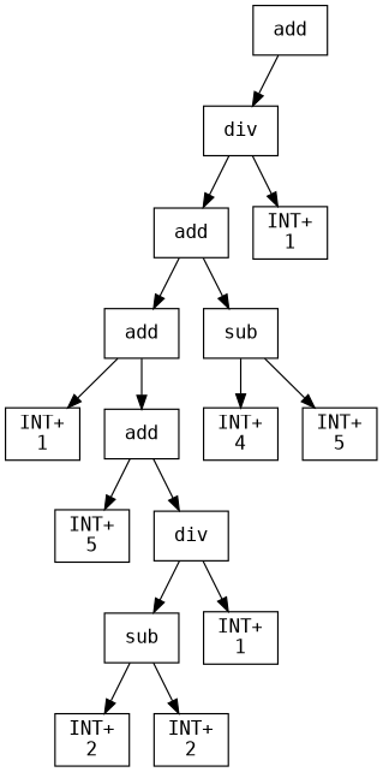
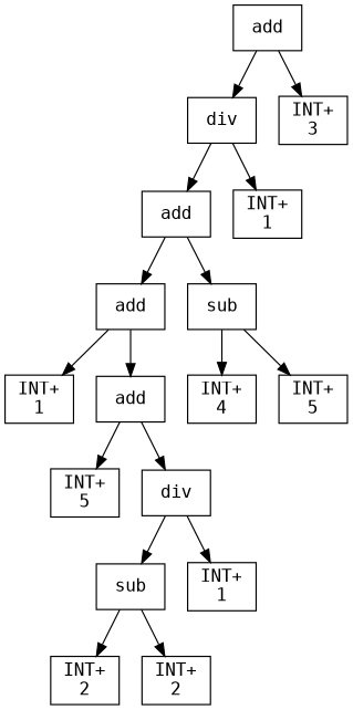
  digraph {
    fontname="DejaVu Sans Mono"
    node [shape=box fontname="DejaVu Sans Mono"]
    edge [fontname="DejaVu Sans Mono"]
    n1 [label=add]
    n2 [label=div]
+   n3 [label="INT+\n3"]
    n4 [label=add]
    n5 [label="INT+\n1"]
    n6 [label=add]
    n7 [label=sub]
    n8 [label="INT+\n1"]
    n9 [label=add]
    n10 [label="INT+\n5"]
    n11 [label=div]
    n12 [label=sub]
    n13 [label="INT+\n1"]
    n14 [label="INT+\n2"]
    n15 [label="INT+\n2"]
    n16 [label="INT+\n4"]
    n17 [label="INT+\n5"]
    n1 -> n2
+   n1 -> n3
    n2 -> n4
    n2 -> n5
    n4 -> n6
    n4 -> n7
    n6 -> n8
    n6 -> n9
    n7 -> n16
    n7 -> n17
    n9 -> n10
    n9 -> n11
    n11 -> n12
    n11 -> n13
    n12 -> n14
    n12 -> n15
  }
